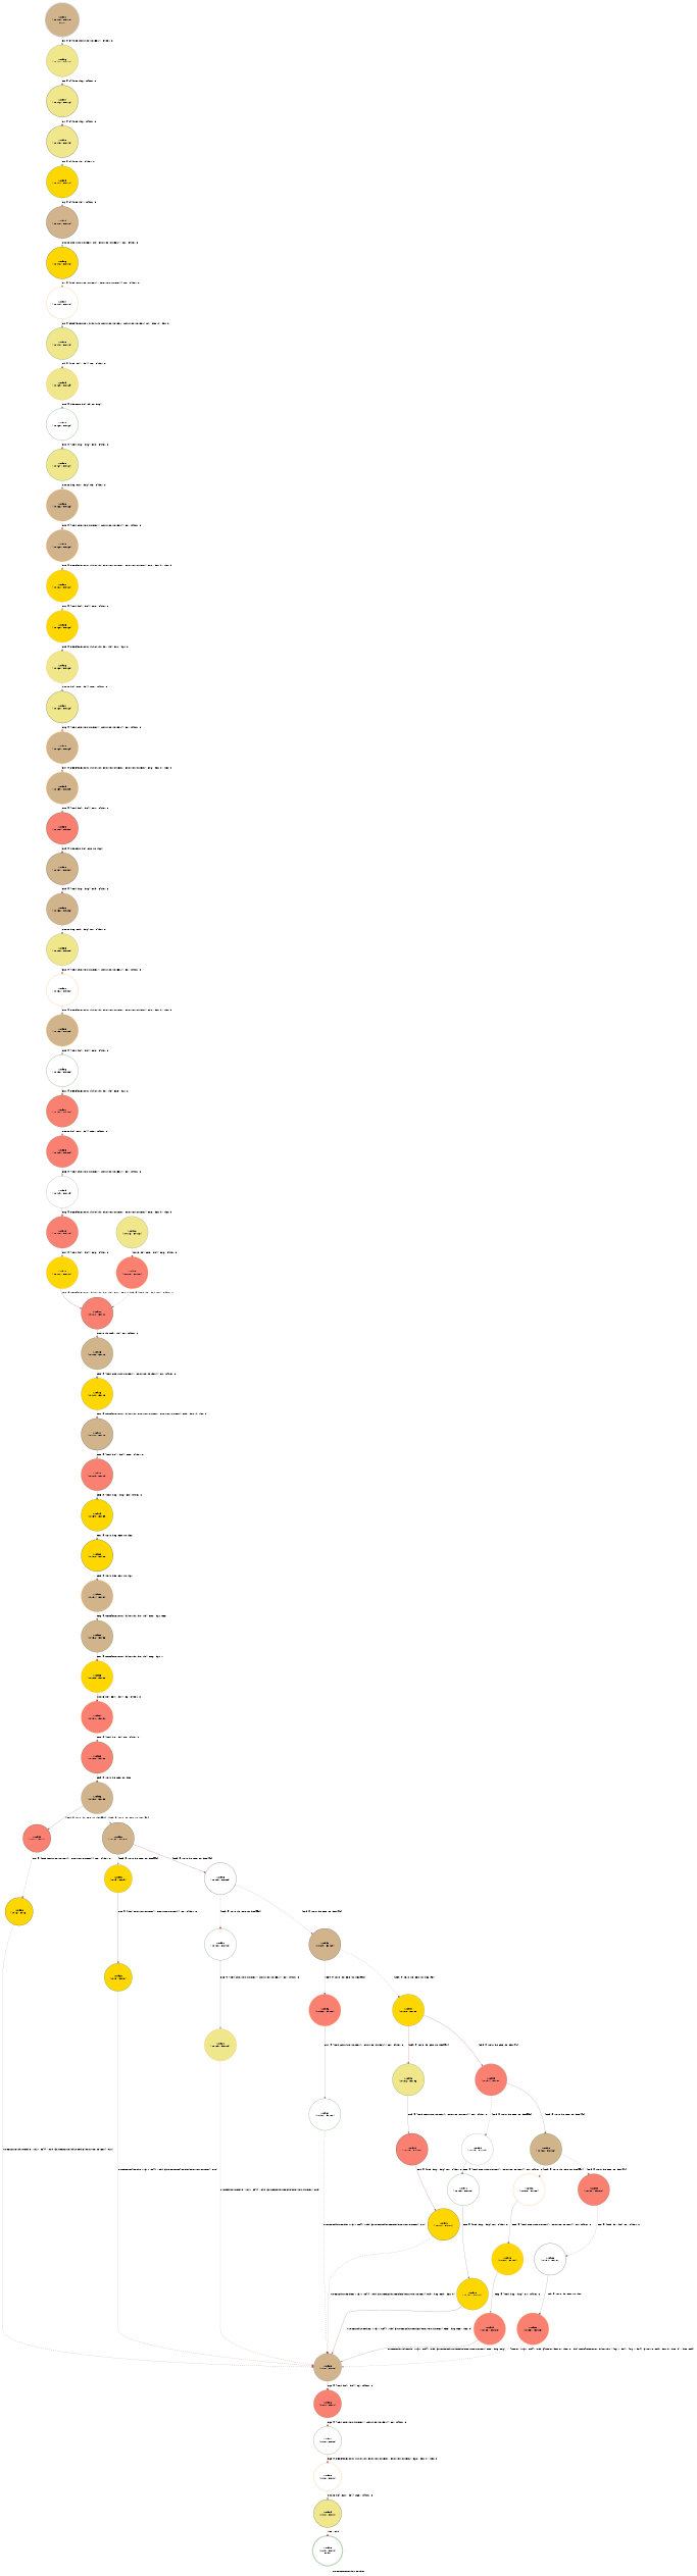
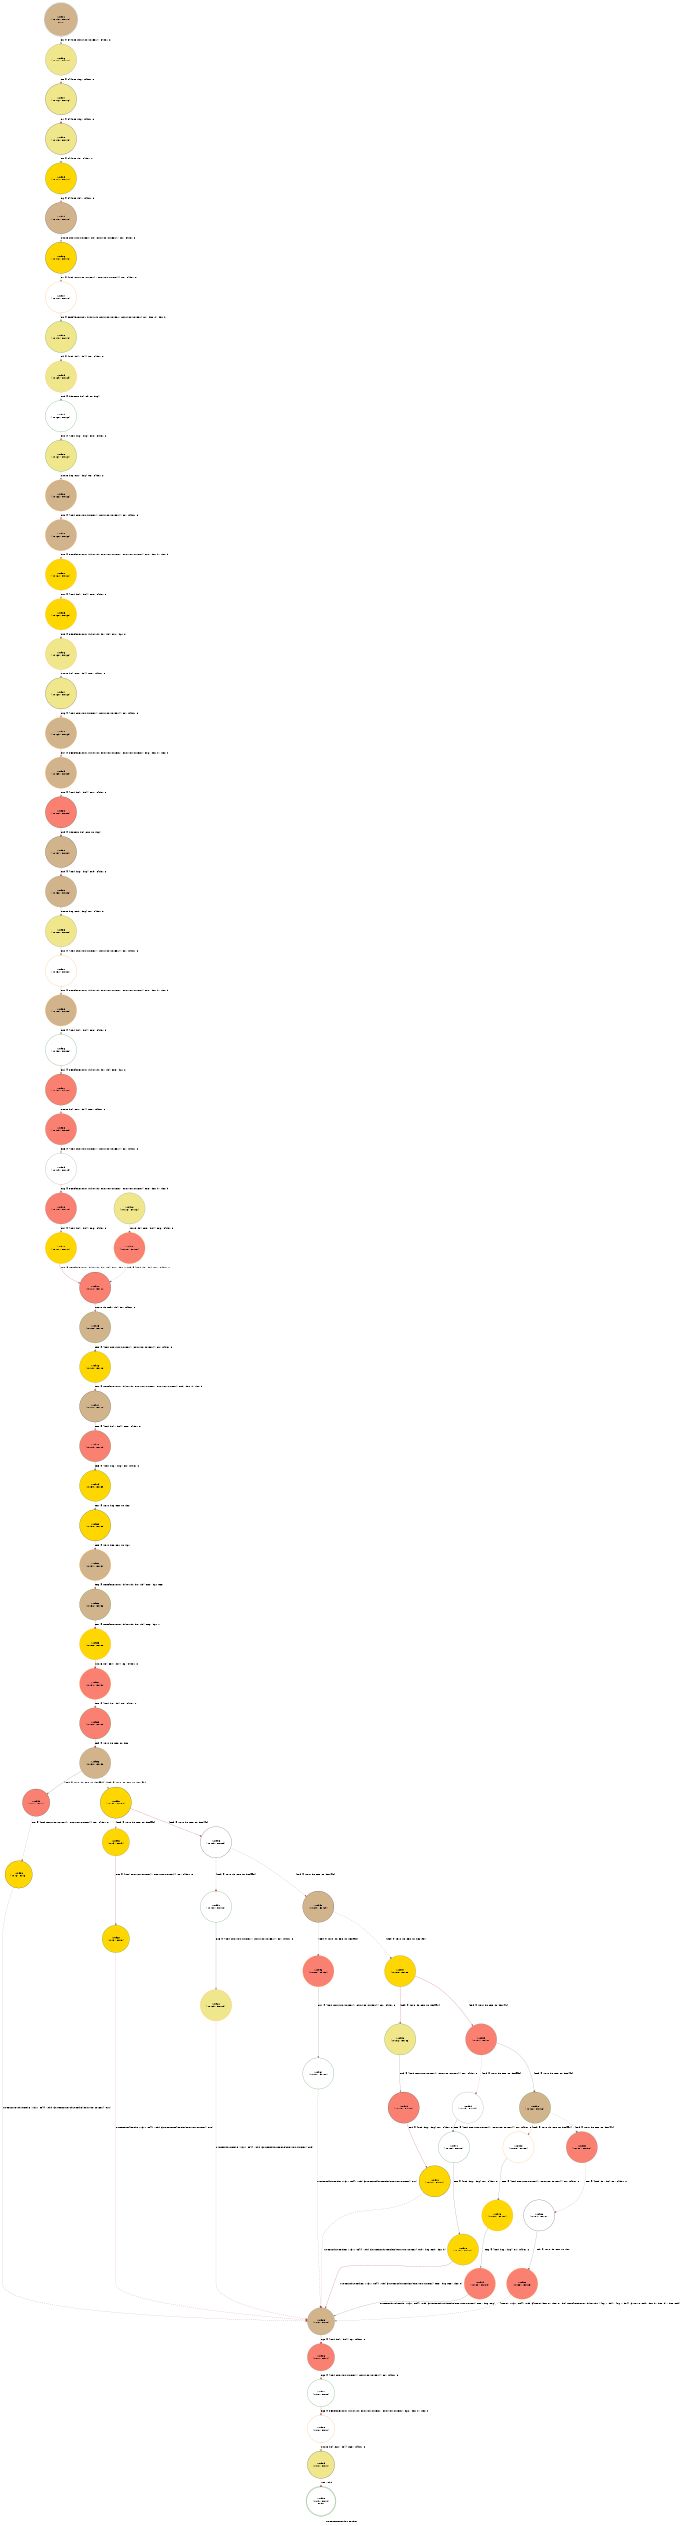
  digraph {
    fontname="DejaVu Sans Mono"
    label=process_secondary_order
    node [color=darkorange fillcolor=tan fontname="DejaVu Sans Mono" shape=circle style=filled]
    edge [arrowhead=diamond color=gray40 fontname="DejaVu Sans Mono" style=dashed]
    n1 [color=darkgreen fillcolor=white label="N41903\n(rp:0, ep:0)\nexit" shape=doublecircle]
    n2 [color=gray40 label="N41904\n(rp:78, ep:78)\nentry" shape=doublecircle]
    n3 [color=gray40 fillcolor=khaki label="N41906\n(rp:77, ep:77)"]
    n4 [color=black fillcolor=khaki label="N41907\n(rp:76, ep:76)"]
    n5 [color=black fillcolor=khaki label="N41908\n(rp:75, ep:75)"]
    n6 [color=darkgreen fillcolor=gold label="N41909\n(rp:74, ep:74)"]
    n7 [color=black label="N41910\n(rp:73, ep:73)"]
    n8 [color=black fillcolor=gold label="N41916\n(rp:72, ep:72)"]
    n9 [fillcolor=white label="N41917\n(rp:71, ep:71)"]
    n10 [color=darkgreen fillcolor=khaki label="N41918\n(rp:70, ep:70)"]
    n11 [fillcolor=khaki label="N41919\n(rp:69, ep:69)"]
    n12 [color=darkgreen fillcolor=white label="N41920\n(rp:68, ep:68)"]
    n13 [color=darkgreen fillcolor=khaki label="N41921\n(rp:67, ep:67)"]
    n14 [label="N41922\n(rp:66, ep:66)"]
    n15 [label="N41923\n(rp:65, ep:65)"]
    n16 [fillcolor=gold label="N41924\n(rp:64, ep:64)"]
    n17 [fillcolor=gold label="N41925\n(rp:63, ep:63)"]
    n18 [fillcolor=khaki label="N41926\n(rp:62, ep:62)"]
    n19 [color=black fillcolor=khaki label="N41927\n(rp:61, ep:61)"]
    n20 [label="N41928\n(rp:60, ep:60)"]
    n21 [label="N41929\n(rp:59, ep:59)"]
    n22 [color=black fillcolor=salmon label="N41930\n(rp:58, ep:58)"]
    n23 [color=black label="N41931\n(rp:57, ep:57)"]
    n24 [color=gray40 label="N41932\n(rp:56, ep:56)"]
    n25 [color=gray40 fillcolor=khaki label="N41933\n(rp:55, ep:55)"]
    n26 [fillcolor=white label="N41934\n(rp:54, ep:54)"]
    n27 [label="N41935\n(rp:53, ep:53)"]
    n28 [color=darkgreen fillcolor=white label="N41936\n(rp:52, ep:52)"]
    n29 [color=darkgreen fillcolor=salmon label="N41937\n(rp:51, ep:51)"]
    n30 [color=gray40 fillcolor=salmon label="N41938\n(rp:50, ep:50)"]
    n31 [color=gray40 fillcolor=white label="N41939\n(rp:49, ep:49)"]
    n32 [color=gray40 fillcolor=salmon label="N41940\n(rp:48, ep:48)"]
    n33 [fillcolor=gold label="N41941\n(rp:47, ep:47)"]
    n34 [color=black fillcolor=salmon label="N41944\n(rp:44, ep:44)"]
    n35 [color=gray40 fillcolor=khaki label="N41942\n(rp:46, ep:46)"]
    n36 [fillcolor=salmon label="N41943\n(rp:45, ep:45)"]
    n37 [color=darkgreen label="N41945\n(rp:43, ep:43)"]
    n38 [color=gray40 fillcolor=gold label="N41946\n(rp:42, ep:42)"]
    n39 [color=black label="N41947\n(rp:41, ep:41)"]
    n40 [color=darkgreen fillcolor=salmon label="N41948\n(rp:40, ep:40)"]
    n41 [color=darkgreen fillcolor=gold label="N41949\n(rp:39, ep:39)"]
    n42 [color=black fillcolor=gold label="N41950\n(rp:38, ep:38)"]
    n43 [label="N41951\n(rp:37, ep:37)"]
    n44 [color=darkgreen label="N41952\n(rp:36, ep:36)"]
    n45 [fillcolor=gold label="N41953\n(rp:35, ep:35)"]
    n46 [fillcolor=salmon label="N41954\n(rp:34, ep:34)"]
    n47 [color=darkgreen fillcolor=salmon label="N41955\n(rp:33, ep:33)"]
    n48 [color=gray40 label="N41956\n(rp:32, ep:32)"]
    n49 [color=black fillcolor=salmon label="N41990\n(rp:7, ep:7)"]
-   n50 [color=black label="N41991\n(rp:31, ep:31)"]
+   n50 [color=black fillcolor=gold label="N41991\n(rp:31, ep:31)"]
    n51 [color=black fillcolor=gold label="N41958\n(rp:6, ep:6)"]
    n52 [color=gray40 fillcolor=gold label="N41992\n(rp:9, ep:9)"]
    n53 [color=black fillcolor=white label="N41993\n(rp:30, ep:30)"]
    n54 [color=gray40 label="N41985\n(rp:5, ep:5)"]
    n55 [color=darkgreen fillcolor=gold label="N41961\n(rp:8, ep:8)"]
    n56 [color=darkgreen fillcolor=white label="N41994\n(rp:11, ep:11)"]
    n57 [color=black label="N41995\n(rp:29, ep:29)"]
    n58 [color=gray40 fillcolor=salmon label="N41986\n(rp:4, ep:4)"]
    n59 [color=darkgreen fillcolor=white label="N41987\n(rp:3, ep:3)"]
    n60 [fillcolor=khaki label="N41964\n(rp:10, ep:10)"]
    n61 [color=darkgreen fillcolor=white label="N41967\n(rp:12, ep:12)"]
    n62 [color=black fillcolor=salmon label="N41970\n(rp:15, ep:15)"]
    n63 [color=black fillcolor=gold label="N41971\n(rp:14, ep:14)"]
    n64 [color=darkgreen fillcolor=white label="N41974\n(rp:18, ep:18)"]
    n65 [color=gray40 fillcolor=gold label="N41975\n(rp:17, ep:17)"]
    n66 [fillcolor=gold label="N41978\n(rp:21, ep:21)"]
    n67 [fillcolor=salmon label="N41979\n(rp:20, ep:20)"]
    n68 [color=black fillcolor=white label="N41982\n(rp:24, ep:24)"]
    n69 [fillcolor=salmon label="N41983\n(rp:23, ep:23)"]
    n70 [fillcolor=white label="N41988\n(rp:2, ep:2)"]
    n71 [color=black fillcolor=khaki label="N41989\n(rp:1, ep:1)"]
    n72 [fillcolor=salmon label="N41996\n(rp:13, ep:23)"]
    n73 [color=gray40 fillcolor=gold label="N41997\n(rp:28, ep:28)"]
    n74 [color=darkgreen fillcolor=khaki label="N41998\n(rp:16, ep:16)"]
    n75 [color=gray40 fillcolor=salmon label="N41999\n(rp:27, ep:27)"]
    n76 [color=gray40 fillcolor=white label="N42000\n(rp:19, ep:19)"]
    n77 [color=darkgreen label="N42001\n(rp:26, ep:26)"]
    n78 [fillcolor=white label="N42002\n(rp:22, ep:22)"]
    n79 [color=gray40 fillcolor=salmon label="N42003\n(rp:25, ep:25)"]
    n2 -> n3 [label="%2 = alloca %struct.stream*, align 8" style=solid]
    n3 -> n4 [color=brown label="%3 = alloca i16, align 2"]
    n4 -> n5 [arrowhead=box color=brown label="%4 = alloca i16, align 2"]
    n5 -> n6 [label="%5 = alloca i8, align 1"]
    n6 -> n7 [arrowhead=normal color=brown label="%6 = alloca i8*, align 8"]
    n7 -> n8 [arrowhead=normal label="store %struct.stream* %0, %struct.stream** %2, align 8" style=solid]
    n8 -> n9 [arrowhead=normal label="%7 = load %struct.stream*, %struct.stream** %2, align 8" style=solid]
    n9 -> n10 [label="%8 = getelementptr inbounds %struct.stream, %struct.stream* %7, i32 0, i32 0" style=solid]
    n10 -> n11 [arrowhead=box label="%9 = load i8*, i8** %8, align 8"]
    n11 -> n12 [label="%10 = bitcast i8* %9 to i16*"]
    n12 -> n13 [color=brown label="%11 = load i16, i16* %10, align 2"]
    n13 -> n14 [arrowhead=normal label="store i16 %11, i16* %3, align 2" style=solid]
    n14 -> n15 [arrowhead=normal color=brown label="%12 = load %struct.stream*, %struct.stream** %2, align 8"]
    n15 -> n16 [arrowhead=normal color=brown label="%13 = getelementptr inbounds %struct.stream, %struct.stream* %12, i32 0, i32 0"]
    n16 -> n17 [arrowhead=normal label="%14 = load i8*, i8** %13, align 8"]
    n17 -> n18 [arrowhead=box label="%15 = getelementptr inbounds i8, i8* %14, i64 2"]
    n18 -> n19 [label="store i8* %15, i8** %13, align 8" style=solid]
    n19 -> n20 [arrowhead=normal color=brown label="%16 = load %struct.stream*, %struct.stream** %2, align 8"]
    n20 -> n21 [arrowhead=normal color=brown label="%17 = getelementptr inbounds %struct.stream, %struct.stream* %16, i32 0, i32 0" style=solid]
    n21 -> n22 [label="%18 = load i8*, i8** %17, align 8"]
    n22 -> n23 [arrowhead=box color=brown label="%19 = bitcast i8* %18 to i16*" style=solid]
    n23 -> n24 [arrowhead=box color=brown label="%20 = load i16, i16* %19, align 2" style=solid]
    n24 -> n25 [arrowhead=box label="store i16 %20, i16* %4, align 2" style=solid]
    n25 -> n26 [label="%21 = load %struct.stream*, %struct.stream** %2, align 8" style=solid]
    n26 -> n27 [label="%22 = getelementptr inbounds %struct.stream, %struct.stream* %21, i32 0, i32 0" style=solid]
    n27 -> n28 [arrowhead=normal label="%23 = load i8*, i8** %22, align 8"]
    n28 -> n29 [color=brown label="%24 = getelementptr inbounds i8, i8* %23, i64 2" style=solid]
    n29 -> n30 [arrowhead=normal color=brown label="store i8* %24, i8** %22, align 8"]
    n30 -> n31 [arrowhead=normal label="%25 = load %struct.stream*, %struct.stream** %2, align 8" style=solid]
    n31 -> n32 [color=brown label="%26 = getelementptr inbounds %struct.stream, %struct.stream* %25, i32 0, i32 0" style=solid]
    n32 -> n33 [label="%27 = load i8*, i8** %26, align 8" style=solid]
    n33 -> n34 [arrowhead=normal color=brown label="%28 = getelementptr inbounds i8, i8* %27, i32 1" style=solid]
    n34 -> n37 [arrowhead=normal color=brown label="store i8 %29, i8* %5, align 1" style=solid]
    n35 -> n36 [arrowhead=box label="store i8* %28, i8** %26, align 8"]
    n36 -> n34 [label="%29 = load i8, i8* %27, align 1"]
    n37 -> n38 [arrowhead=box label="%30 = load %struct.stream*, %struct.stream** %2, align 8"]
    n38 -> n39 [color=brown label="%31 = getelementptr inbounds %struct.stream, %struct.stream* %30, i32 0, i32 0"]
    n39 -> n40 [arrowhead=normal label="%32 = load i8*, i8** %31, align 8" style=solid]
    n40 -> n41 [arrowhead=box label="%33 = load i16, i16* %3, align 2" style=solid]
    n41 -> n42 [arrowhead=box label="%34 = sext i16 %33 to i32"]
    n42 -> n43 [arrowhead=box label="%35 = sext i32 %34 to i64"]
    n43 -> n44 [color=brown label="%36 = getelementptr inbounds i8, i8* %32, i64 %35"]
    n44 -> n45 [arrowhead=box color=brown label="%37 = getelementptr inbounds i8, i8* %36, i64 7" style=solid]
    n45 -> n46 [arrowhead=box color=brown label="store i8* %37, i8** %6, align 8" style=solid]
    n46 -> n47 [color=brown label="%38 = load i8, i8* %5, align 1"]
    n47 -> n48 [arrowhead=box color=brown label="%39 = zext i8 %38 to i32" style=solid]
    n48 -> n49 [label="[%39 = zext i8 %38 to i32==0]" style=solid]
    n48 -> n50 [arrowhead=normal label="[%39 = zext i8 %38 to i32!=0]"]
    n49 -> n51 [color=brown label="%41 = load %struct.stream*, %struct.stream** %2, align 8"]
    n50 -> n52 [arrowhead=normal label="[%39 = zext i8 %38 to i32==1]"]
    n50 -> n53 [color=brown label="[%39 = zext i8 %38 to i32!=1]" style=solid]
    n51 -> n54 [color=brown label="process_raw_bmpcache --@-- call void @process_raw_bmpcache(%struct.stream* %41)"]
    n52 -> n55 [color=brown label="%43 = load %struct.stream*, %struct.stream** %2, align 8" style=solid]
    n53 -> n56 [arrowhead=box color=brown label="[%39 = zext i8 %38 to i32==2]"]
    n53 -> n57 [arrowhead=normal color=brown label="[%39 = zext i8 %38 to i32!=2]"]
    n54 -> n58 [arrowhead=box color=brown label="%61 = load i8*, i8** %6, align 8" style=solid]
    n55 -> n54 [color=brown label="process_colcache --@-- call void @process_colcache(%struct.stream* %43)"]
    n56 -> n60 [arrowhead=normal label="%45 = load %struct.stream*, %struct.stream** %2, align 8" style=solid]
    n57 -> n72 [arrowhead=box label="[%39 = zext i8 %38 to i32==3]"]
    n57 -> n73 [arrowhead=box label="[%39 = zext i8 %38 to i32!=3]"]
    n58 -> n59 [color=brown label="%62 = load %struct.stream*, %struct.stream** %2, align 8"]
    n59 -> n70 [color=brown label="%63 = getelementptr inbounds %struct.stream, %struct.stream* %62, i32 0, i32 0" style=solid]
    n60 -> n54 [arrowhead=normal color=brown label="process_bmpcache --@-- call void @process_bmpcache(%struct.stream* %45)"]
    n61 -> n54 [label="process_fontcache --@-- call void @process_fontcache(%struct.stream* %47)"]
    n62 -> n63 [arrowhead=normal color=brown label="%50 = load i16, i16* %4, align 2" style=solid]
    n63 -> n54 [arrowhead=box color=brown label="process_bmpcache2 --@-- call void @process_bmpcache2(%struct.stream* %49, i16 %50, i32 0)"]
    n64 -> n65 [label="%53 = load i16, i16* %4, align 2" style=solid]
    n65 -> n54 [arrowhead=normal color=brown label="process_bmpcache2 --@-- call void @process_bmpcache2(%struct.stream* %52, i16 %53, i32 1)" style=solid]
    n66 -> n67 [arrowhead=normal label="%56 = load i16, i16* %4, align 2" style=solid]
    n67 -> n54 [arrowhead=normal label="process_brushcache --@-- call void @process_brushcache(%struct.stream* %55, i16 %56)" style=solid]
    n68 -> n69 [arrowhead=box label="%59 = zext i8 %58 to i32" style=solid]
    n69 -> n54 [arrowhead=normal label="logger --@-- call void @logger(i32 5, i32 2, i8* getelementptr inbounds ([56 x i8], [56 x i8]* @.str.2.129, i32 0, i32 0), i32 %59)"]
    n70 -> n71 [label="store i8* %61, i8** %63, align 8"]
    n71 -> n1 [arrowhead=box color=brown label="ret void"]
    n72 -> n61 [arrowhead=normal label="%47 = load %struct.stream*, %struct.stream** %2, align 8" style=solid]
    n73 -> n74 [color=brown label="[%39 = zext i8 %38 to i32==4]" style=solid]
    n73 -> n75 [arrowhead=normal color=brown label="[%39 = zext i8 %38 to i32!=4]" style=solid]
    n74 -> n62 [arrowhead=normal label="%49 = load %struct.stream*, %struct.stream** %2, align 8" style=solid]
    n75 -> n76 [color=brown label="[%39 = zext i8 %38 to i32==5]"]
    n75 -> n77 [arrowhead=box label="[%39 = zext i8 %38 to i32!=5]" style=solid]
    n76 -> n64 [arrowhead=box label="%52 = load %struct.stream*, %struct.stream** %2, align 8" style=solid]
    n77 -> n78 [arrowhead=normal color=brown label="[%39 = zext i8 %38 to i32==7]"]
    n77 -> n79 [arrowhead=box label="[%39 = zext i8 %38 to i32!=7]"]
    n78 -> n66 [arrowhead=box label="%55 = load %struct.stream*, %struct.stream** %2, align 8" style=solid]
    n79 -> n68 [color=brown label="%58 = load i8, i8* %5, align 1"]
  }
